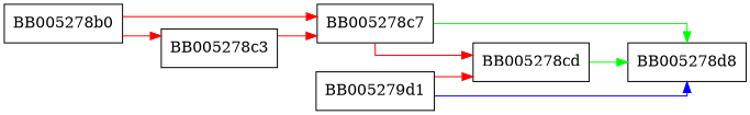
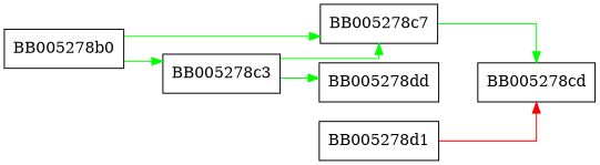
  digraph {
    rankdir=LR
    splines=ortho
    node [shape=box]
    edge [color=green]
    BB005278b0
    BB005278c7
    BB005278c3
-   BB005278d8
    BB005278cd
-   BB005278d1 [label=BB005279d1]
-   BB005278b0 -> BB005278c7 [color=red]
-   BB005278b0 -> BB005278c3 [color=red]
-   BB005278c7 -> BB005278d8
-   BB005278c7 -> BB005278cd [color=red]
-   BB005278c3 -> BB005278c7 [color=red]
-   BB005278cd -> BB005278d8
-   BB005278d1 -> BB005278d8 [color=blue]
+   BB005278dd
+   BB005278d1
+   BB005278b0 -> BB005278c7
+   BB005278b0 -> BB005278c3
+   BB005278c7 -> BB005278cd
+   BB005278c3 -> BB005278c7
+   BB005278c3 -> BB005278dd
    BB005278d1 -> BB005278cd [color=red]
  }
